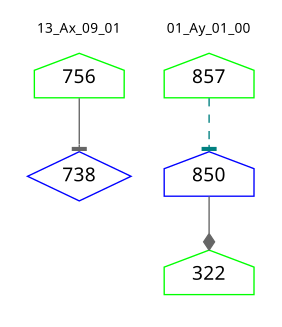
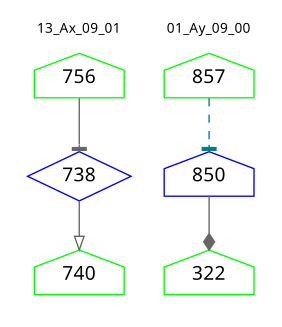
  digraph {
    fontname="Noto Sans"
    node [color=green fontname="Noto Sans" shape=house]
    edge [arrowhead=tee color=gray40 fontname="Noto Sans" style=solid]
    n1 [label=756]
    n2 [color=blue label=738 shape=diamond]
+   n3 [label=740]
    n4 [label=857]
    n5 [color=blue label=850]
    n6 [label=322]
    subgraph cluster_1 {
      color=white
      fontsize=10
      label="13_Ax_09_01"
      n1
      n2
+     n3
    }
    subgraph cluster_2 {
      color=white
      fontsize=10
-     label="01_Ay_01_00"
+     label="01_Ay_09_00"
      n4
      n5
      n6
    }
    n1 -> n2
+   n2 -> n3 [arrowhead=onormal]
    n4 -> n5 [color=teal style=dashed]
    n5 -> n6 [arrowhead=diamond]
  }
